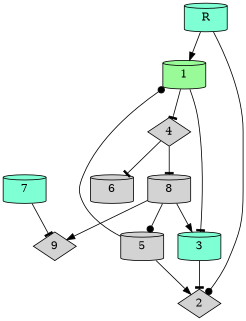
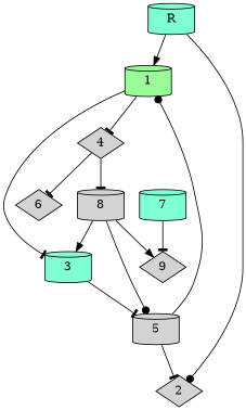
  digraph {
    node [fillcolor=lightgrey shape=cylinder style=filled]
    edge [arrowhead=tee]
    1 [fillcolor=palegreen]
    3 [fillcolor=aquamarine]
    4 [shape=diamond]
    2 [shape=diamond]
-   6
+   6 [shape=diamond]
    8
    7 [fillcolor=aquamarine]
    9 [shape=diamond]
    5
    R [fillcolor=aquamarine]
    1 -> 3
    1 -> 4
-   3 -> 2
+   3 -> 5
    4 -> 6
    4 -> 8
    8 -> 3 [arrowhead=normal]
    8 -> 9 [arrowhead=normal]
    8 -> 5 [arrowhead=dot]
    7 -> 9
    5 -> 1 [arrowhead=dot]
-   5 -> 2 [arrowhead=normal]
+   5 -> 2
    R -> 1 [arrowhead=normal]
    R -> 2 [arrowhead=dot]
  }
